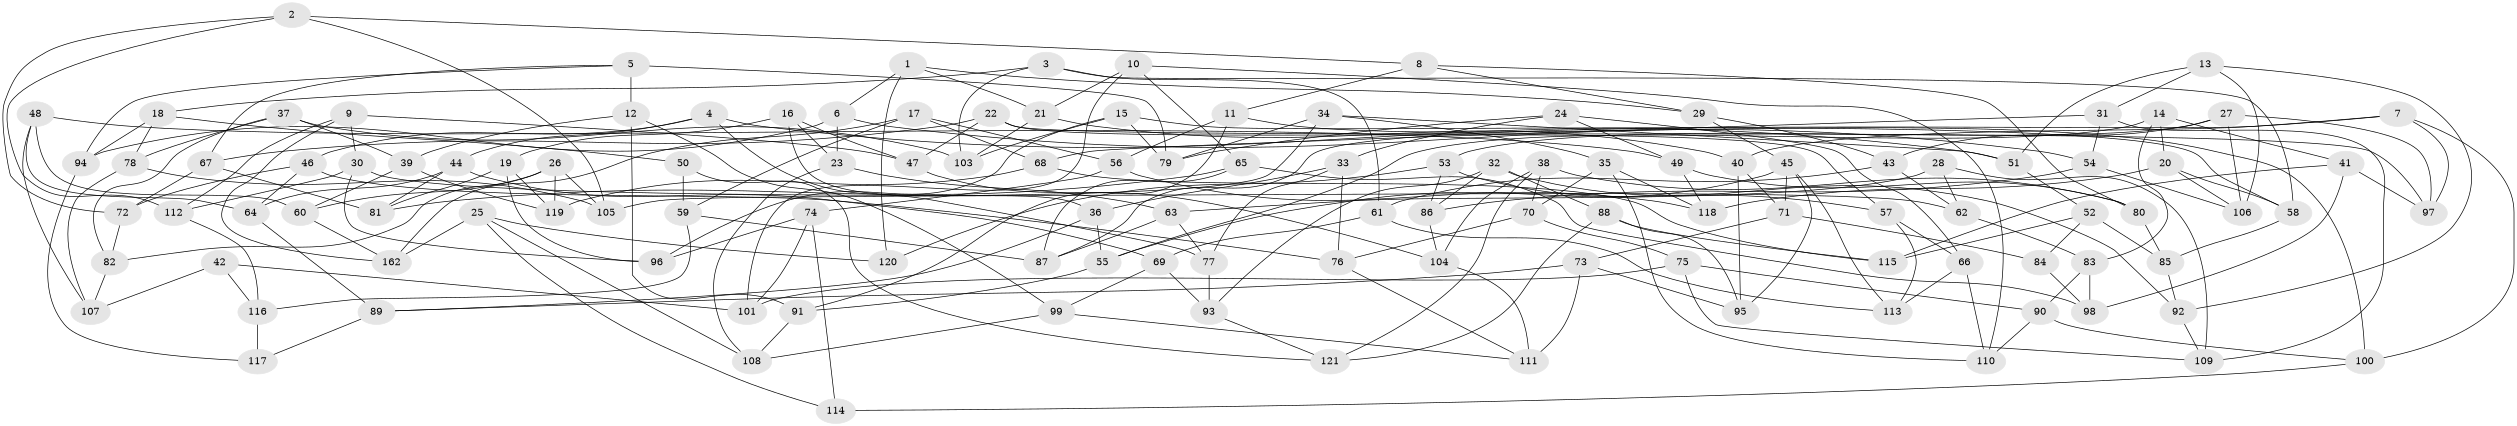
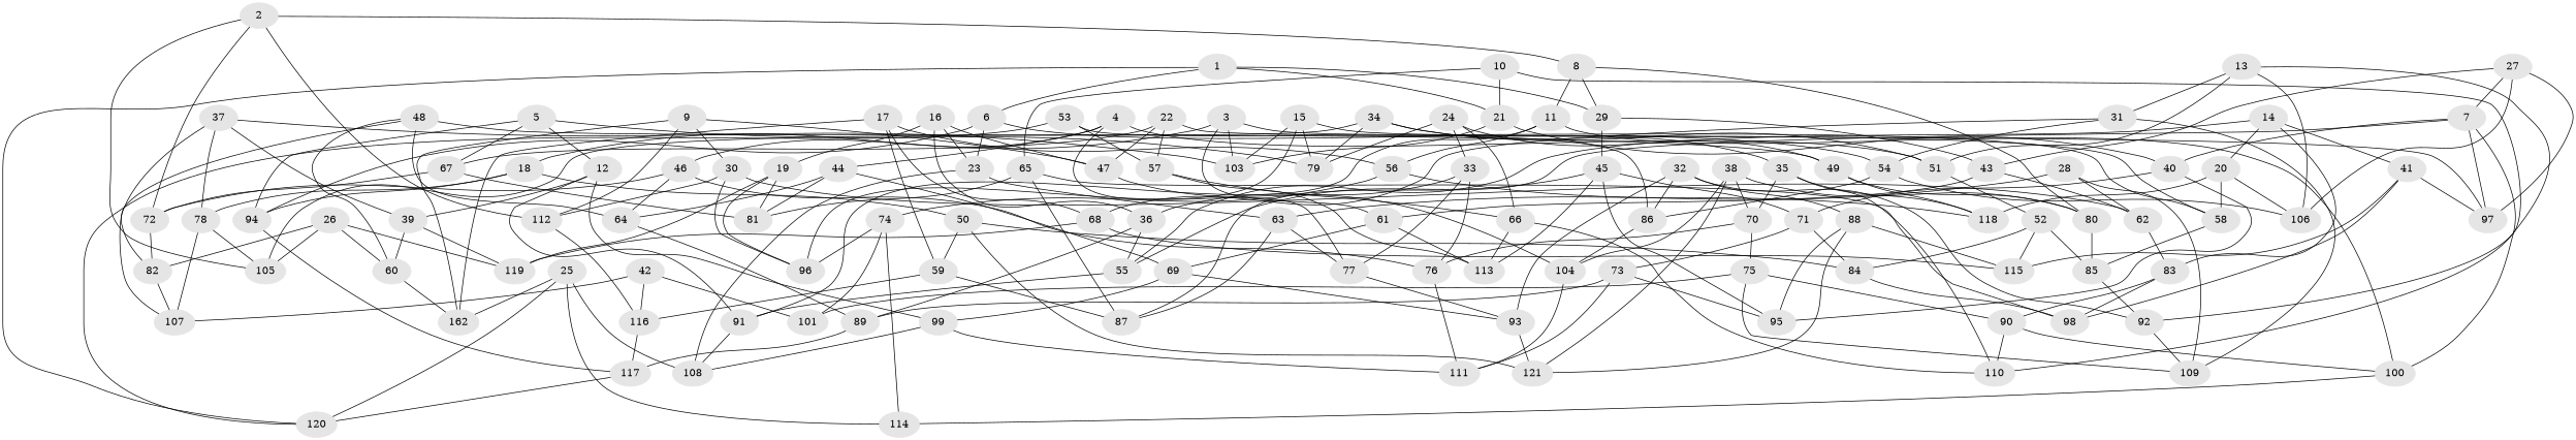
  graph {
    node [color=gray90 style=filled]
    1
    6
    21
    29
    120
    94
    23
    54
    103
    40
    43
    45
    2
    8
    72
    105
    112
    11
    80
    82
    116
    3
    18
    58
    61
    50
    78
    85
    69
    113
    4
    44
    46
    51
    77
    81
    64
    76
    52
    93
    5
    12
    67
    79
    91
    39
    99
    117
    63
    108
    106
    86
    7
    87
    97
    100
    95
    71
    114
    56
    9
    30
    47
    n64 [label=162]
    96
    62
    104
    10
    65
    101
    110
    98
    118
    74
    119
    60
    111
    13
    31
    92
    68
    109
    14
    20
    41
    55
    83
    115
    90
    15
    16
    19
    36
    89
    17
    59
    121
    84
    107
    22
    57
    66
    24
    33
    49
    25
    26
    27
    53
    28
    32
    88
    34
    35
    70
    75
    37
    38
    73
    42
    48
    1 -- 6
    1 -- 21
    1 -- 29
    1 -- 120
    6 -- 94
    6 -- 23
    6 -- 54
    21 -- 103
    21 -- 40
    29 -- 43
    29 -- 45
    94 -- 117
    23 -- 63
    23 -- 108
    54 -- 106
    54 -- 86
    40 -- 95
    40 -- 71
    43 -- 61
    43 -- 62
    45 -- 113
    45 -- 95
    45 -- 71
    45 -- 55
    2 -- 8
    2 -- 72
    2 -- 105
    2 -- 112
    8 -- 29
    8 -- 11
    8 -- 80
    72 -- 82
    112 -- 116
    11 -- 91
    11 -- 100
    11 -- 56
    80 -- 85
    82 -- 107
    116 -- 117
    3 -- 103
    3 -- 18
    3 -- 58
    3 -- 61
    18 -- 94
    18 -- 50
    18 -- 78
    58 -- 85
    61 -- 69
    61 -- 113
    50 -- 59
    50 -- 121
+   50 -- 84
    78 -- 105
    78 -- 107
    85 -- 92
    69 -- 93
    69 -- 99
    4 -- 44
    4 -- 46
    4 -- 51
    4 -- 77
    44 -- 69
    44 -- 81
    44 -- 64
    46 -- 72
    46 -- 64
    46 -- 76
    51 -- 52
    77 -- 93
    64 -- 89
    76 -- 111
    52 -- 85
    52 -- 115
    52 -- 84
    93 -- 121
    5 -- 94
    5 -- 12
    5 -- 67
    5 -- 79
    12 -- 91
    12 -- 39
    12 -- 99
    67 -- 72
    67 -- 81
    91 -- 108
    39 -- 119
    39 -- 60
    99 -- 108
    99 -- 111
+   117 -- 120
    63 -- 77
    63 -- 87
    86 -- 104
    7 -- 40
    7 -- 87
    7 -- 97
    7 -- 100
    100 -- 114
    71 -- 84
    71 -- 73
    56 -- 118
    56 -- 74
    9 -- 112
    9 -- 30
    9 -- 47
    9 -- n64
    30 -- 112
    30 -- 96
    30 -- 62
    47 -- 104
    62 -- 83
    104 -- 111
    10 -- 21
    10 -- 65
-   10 -- 101
    10 -- 110
    65 -- 81
    65 -- 87
    65 -- 98
    74 -- 114
    74 -- 96
    74 -- 101
    60 -- n64
    13 -- 51
    13 -- 106
    13 -- 31
    13 -- 92
    31 -- 54
    31 -- 68
    31 -- 109
    92 -- 109
    68 -- 119
    68 -- 115
    14 -- 20
    14 -- 41
    14 -- 55
    14 -- 83
    20 -- 58
    20 -- 106
    20 -- 118
    41 -- 97
    41 -- 98
    41 -- 115
    55 -- 91
    83 -- 98
    83 -- 90
    90 -- 100
    90 -- 110
    15 -- 103
    15 -- 58
    15 -- 79
    15 -- 96
    16 -- 23
    16 -- 47
    16 -- 19
    16 -- 36
    19 -- 81
    19 -- 96
    19 -- 119
    36 -- 55
    36 -- 89
    89 -- 117
    17 -- 56
    17 -- n64
    17 -- 68
    17 -- 59
    59 -- 116
    59 -- 87
    84 -- 98
    22 -- 67
    22 -- 97
    22 -- 47
    22 -- 57
    57 -- 113
    57 -- 66
    66 -- 113
    66 -- 110
    24 -- 79
    24 -- 66
    24 -- 33
    24 -- 49
    33 -- 77
    33 -- 76
    33 -- 36
    49 -- 80
    49 -- 118
    25 -- 120
    25 -- 108
    25 -- 114
    25 -- n64
    26 -- 105
    26 -- 82
    26 -- 119
    26 -- 60
    27 -- 43
    27 -- 106
    27 -- 97
-   27 -- 53
+   27 -- 7
    53 -- 120
    53 -- 86
    53 -- 57
    28 -- 63
    28 -- 62
    28 -- 109
    32 -- 93
    32 -- 86
    32 -- 92
    32 -- 88
    88 -- 95
    88 -- 115
    88 -- 121
    34 -- 105
    34 -- 51
    34 -- 79
    34 -- 35
    35 -- 110
    35 -- 118
    35 -- 70
    70 -- 76
    70 -- 75
    75 -- 101
    75 -- 109
    75 -- 90
    37 -- 103
    37 -- 82
    37 -- 78
    37 -- 39
    38 -- 80
    38 -- 104
    38 -- 121
    38 -- 70
    73 -- 95
    73 -- 111
    73 -- 89
    42 -- 116
    42 -- 101
    42 -- 107
    48 -- 64
    48 -- 60
    48 -- 107
    48 -- 49
  }
